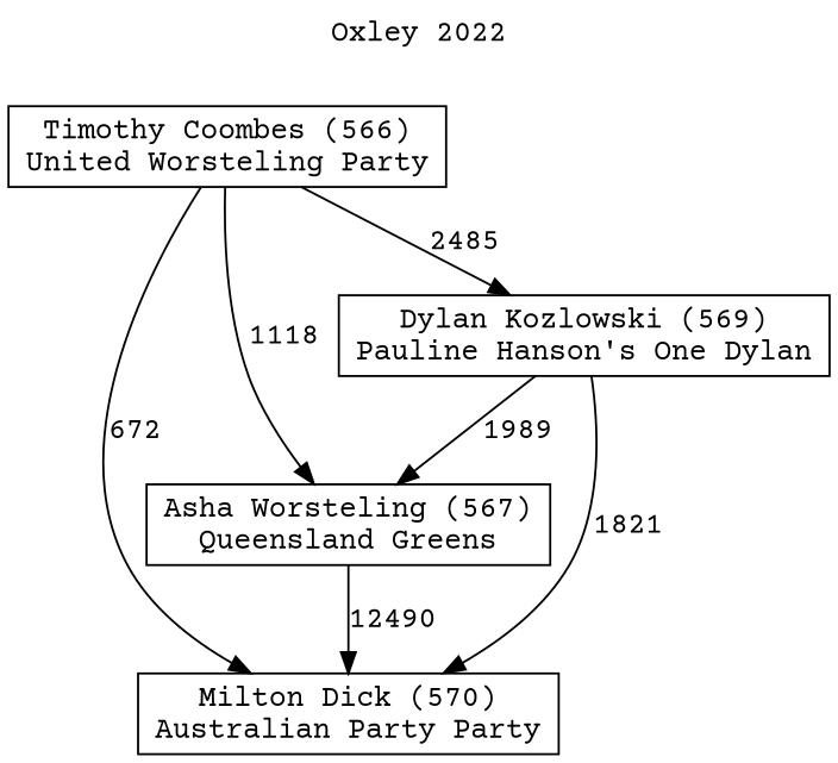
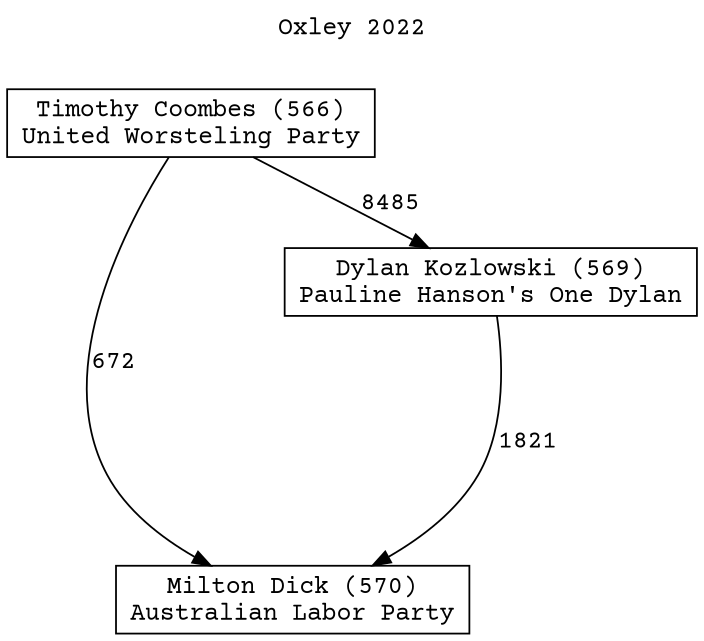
  digraph {
    fontname="Courier Prime"
    label="Oxley 2022"
    labelloc=t
    mclimit=10
    node [fontname="Courier Prime" shape=box]
    edge [fontname="Courier Prime"]
-   n1 [label="Asha Worsteling (567)\nQueensland Greens"]
-   n2 [label="Milton Dick (570)\nAustralian Party Party"]
+   n2 [label="Milton Dick (570)\nAustralian Labor Party"]
    n3 [label="Timothy Coombes (566)\nUnited Worsteling Party"]
    n4 [label="Dylan Kozlowski (569)\nPauline Hanson's One Dylan"]
-   n1 -> n2 [label=12490]
-   n3 -> n1 [label=1118]
    n3 -> n2 [label=672]
-   n3 -> n4 [label=2485]
-   n4 -> n1 [label=1989]
+   n3 -> n4 [label=8485]
    n4 -> n2 [label=1821]
  }
